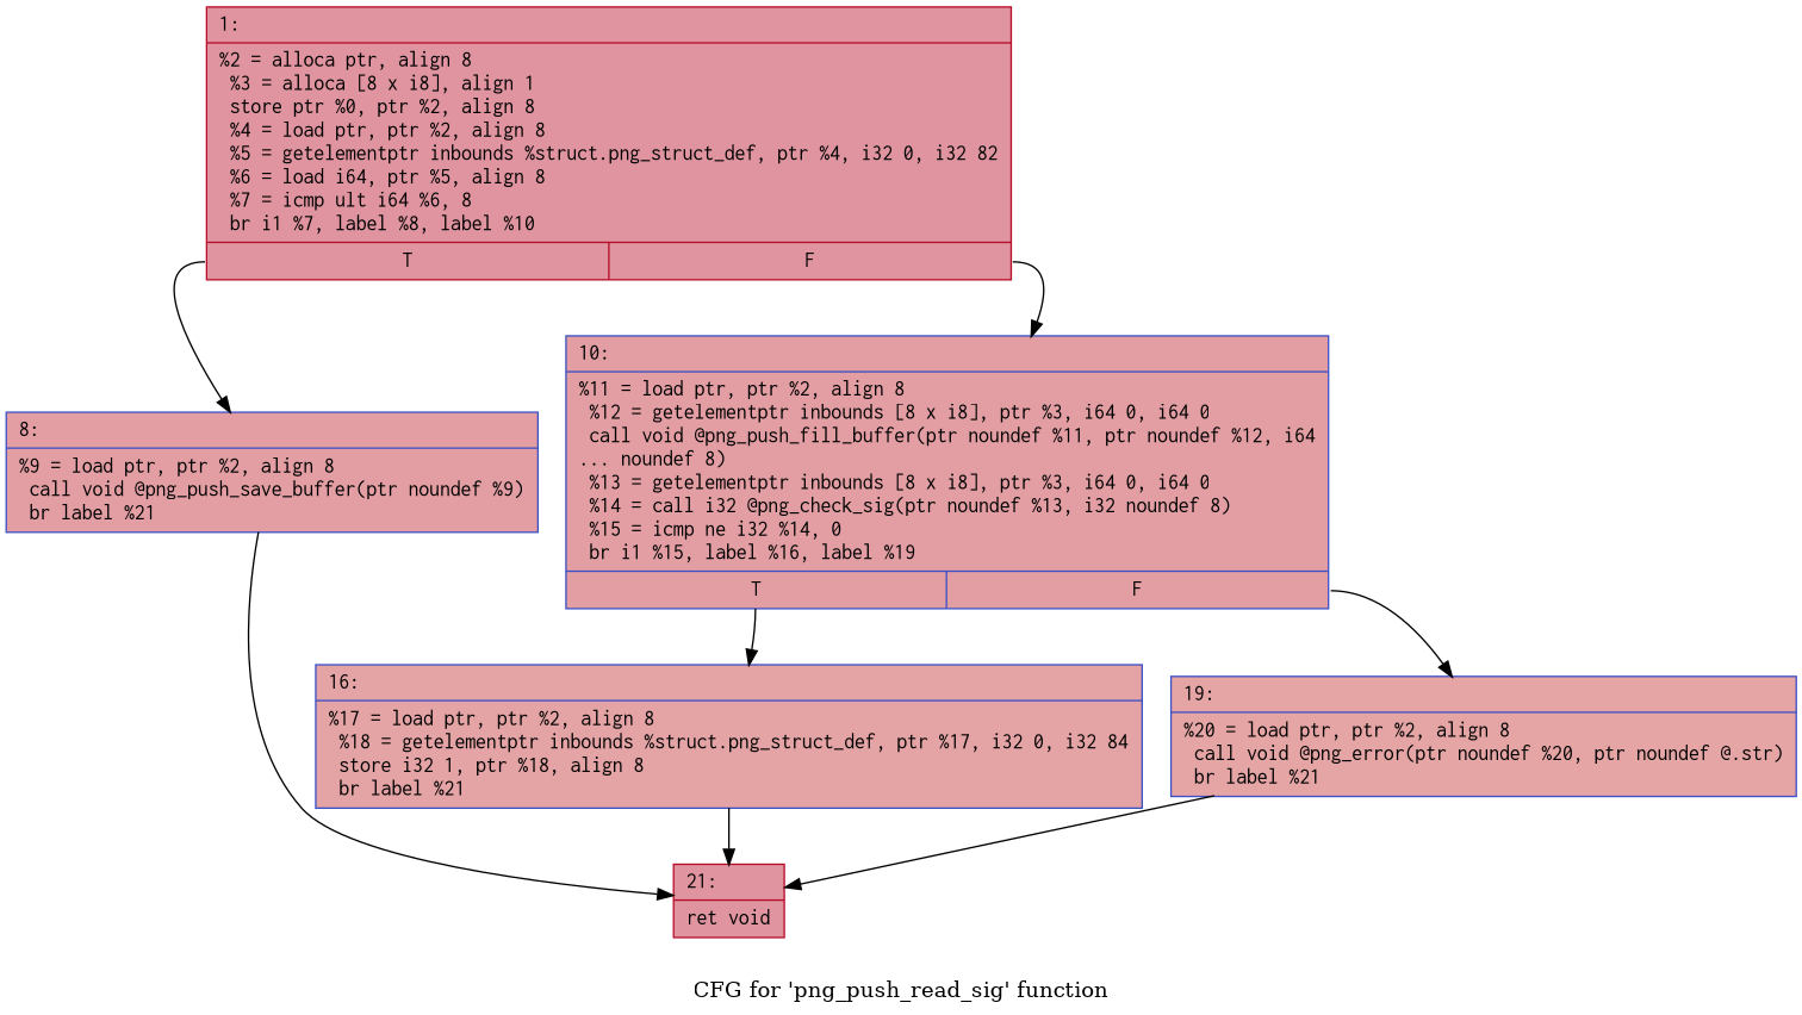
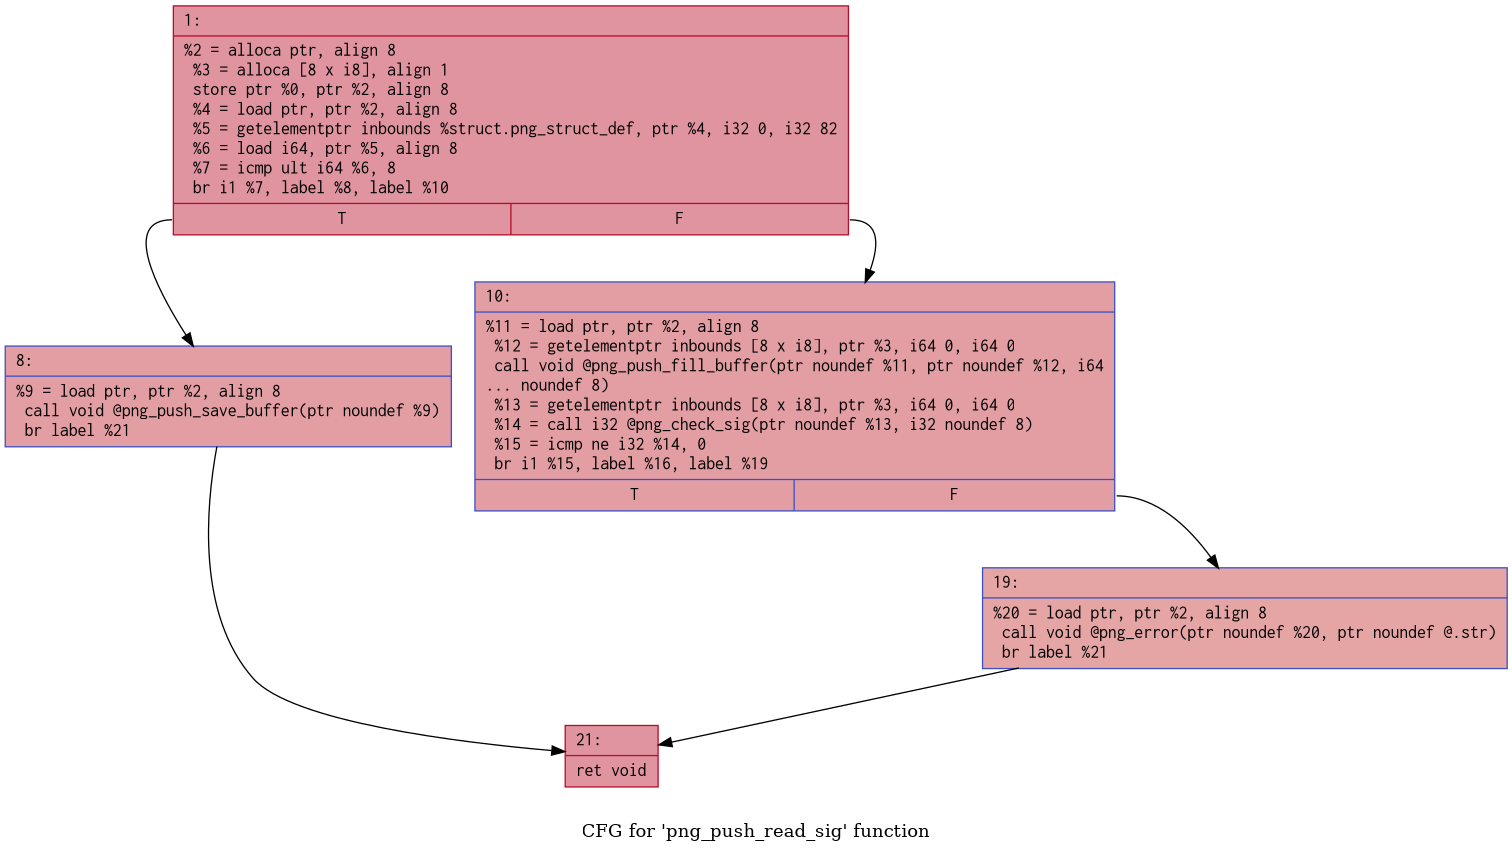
  digraph {
    label="CFG for 'png_push_read_sig' function"
    node [color="#3d50c3ff" fillcolor="#b70d2870" fontname=Courier shape=record style=filled]
    n1 [color="#b70d28ff" label="{1:\l|  %2 = alloca ptr, align 8\l  %3 = alloca [8 x i8], align 1\l  store ptr %0, ptr %2, align 8\l  %4 = load ptr, ptr %2, align 8\l  %5 = getelementptr inbounds %struct.png_struct_def, ptr %4, i32 0, i32 82\l  %6 = load i64, ptr %5, align 8\l  %7 = icmp ult i64 %6, 8\l  br i1 %7, label %8, label %10\l|{<s0>T|<s1>F}}"]
    n2 [fillcolor="#be242e70" label="{8:\l|  %9 = load ptr, ptr %2, align 8\l  call void @png_push_save_buffer(ptr noundef %9)\l  br label %21\l}"]
    n3 [fillcolor="#be242e70" label="{10:\l|  %11 = load ptr, ptr %2, align 8\l  %12 = getelementptr inbounds [8 x i8], ptr %3, i64 0, i64 0\l  call void @png_push_fill_buffer(ptr noundef %11, ptr noundef %12, i64\l... noundef 8)\l  %13 = getelementptr inbounds [8 x i8], ptr %3, i64 0, i64 0\l  %14 = call i32 @png_check_sig(ptr noundef %13, i32 noundef 8)\l  %15 = icmp ne i32 %14, 0\l  br i1 %15, label %16, label %19\l|{<s0>T|<s1>F}}"]
    n4 [color="#b70d28ff" label="{21:\l|  ret void\l}"]
-   n5 [fillcolor="#c32e3170" label="{16:\l|  %17 = load ptr, ptr %2, align 8\l  %18 = getelementptr inbounds %struct.png_struct_def, ptr %17, i32 0, i32 84\l  store i32 1, ptr %18, align 8\l  br label %21\l}"]
    n6 [fillcolor="#c5333470" label="{19:\l|  %20 = load ptr, ptr %2, align 8\l  call void @png_error(ptr noundef %20, ptr noundef @.str)\l  br label %21\l}"]
    n1 -> n2 [tailport=s0]
    n1 -> n3 [tailport=s1]
    n2 -> n4
-   n3 -> n5 [tailport=s0]
    n3 -> n6 [tailport=s1]
-   n5 -> n4
    n6 -> n4
  }
